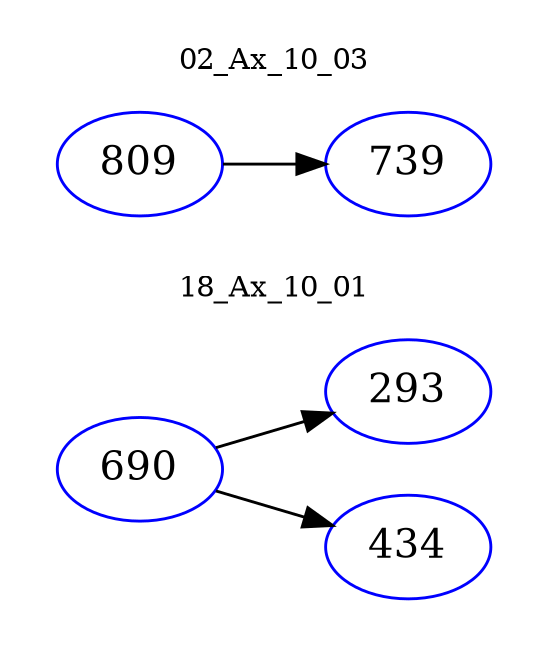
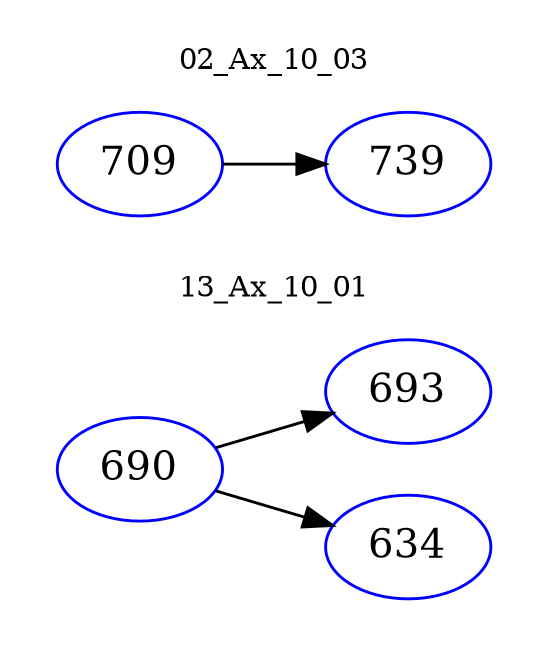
  digraph {
    rankdir=LR
    node [color=blue]
    edge [color=black]
    n1 [label=690]
-   n2 [label=434]
-   n3 [label=293]
-   n4 [label=809]
+   n2 [label=634]
+   n3 [label=693]
+   n4 [label=709]
    n5 [label=739]
    subgraph cluster_1 {
      color=white
      fontsize=10
-     label="18_Ax_10_01"
+     label="13_Ax_10_01"
      n1
      n2
      n3
    }
    subgraph cluster_2 {
      color=white
      fontsize=10
      label="02_Ax_10_03"
      n4
      n5
    }
    n1 -> n2
    n1 -> n3
    n4 -> n5
  }
